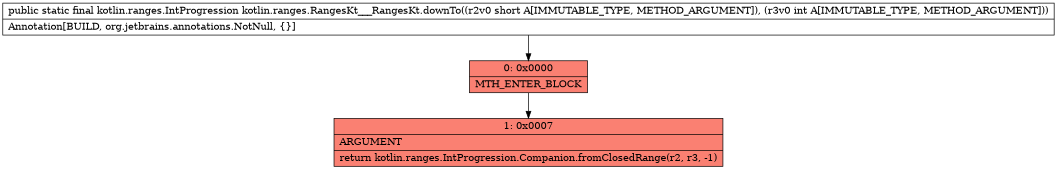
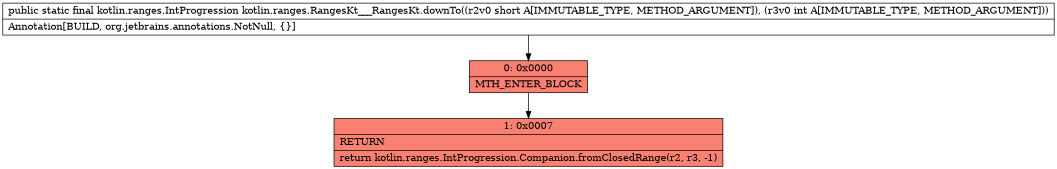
  digraph {
    node [shape=record style=filled fillcolor=salmon]
    n1 [label="{0\:\ 0x0000|MTH_ENTER_BLOCK\l}"]
-   n2 [label="{1\:\ 0x0007|ARGUMENT\l|return kotlin.ranges.IntProgression.Companion.fromClosedRange(r2, r3, \-1)\l}"]
+   n2 [label="{1\:\ 0x0007|RETURN\l|return kotlin.ranges.IntProgression.Companion.fromClosedRange(r2, r3, \-1)\l}"]
    n3 [label="{public static final kotlin.ranges.IntProgression kotlin.ranges.RangesKt___RangesKt.downTo((r2v0 short A[IMMUTABLE_TYPE, METHOD_ARGUMENT]), (r3v0 int A[IMMUTABLE_TYPE, METHOD_ARGUMENT]))  | Annotation[BUILD, org.jetbrains.annotations.NotNull, \{\}]\l}" fillcolor=white]
    n1 -> n2
    n3 -> n1
  }
